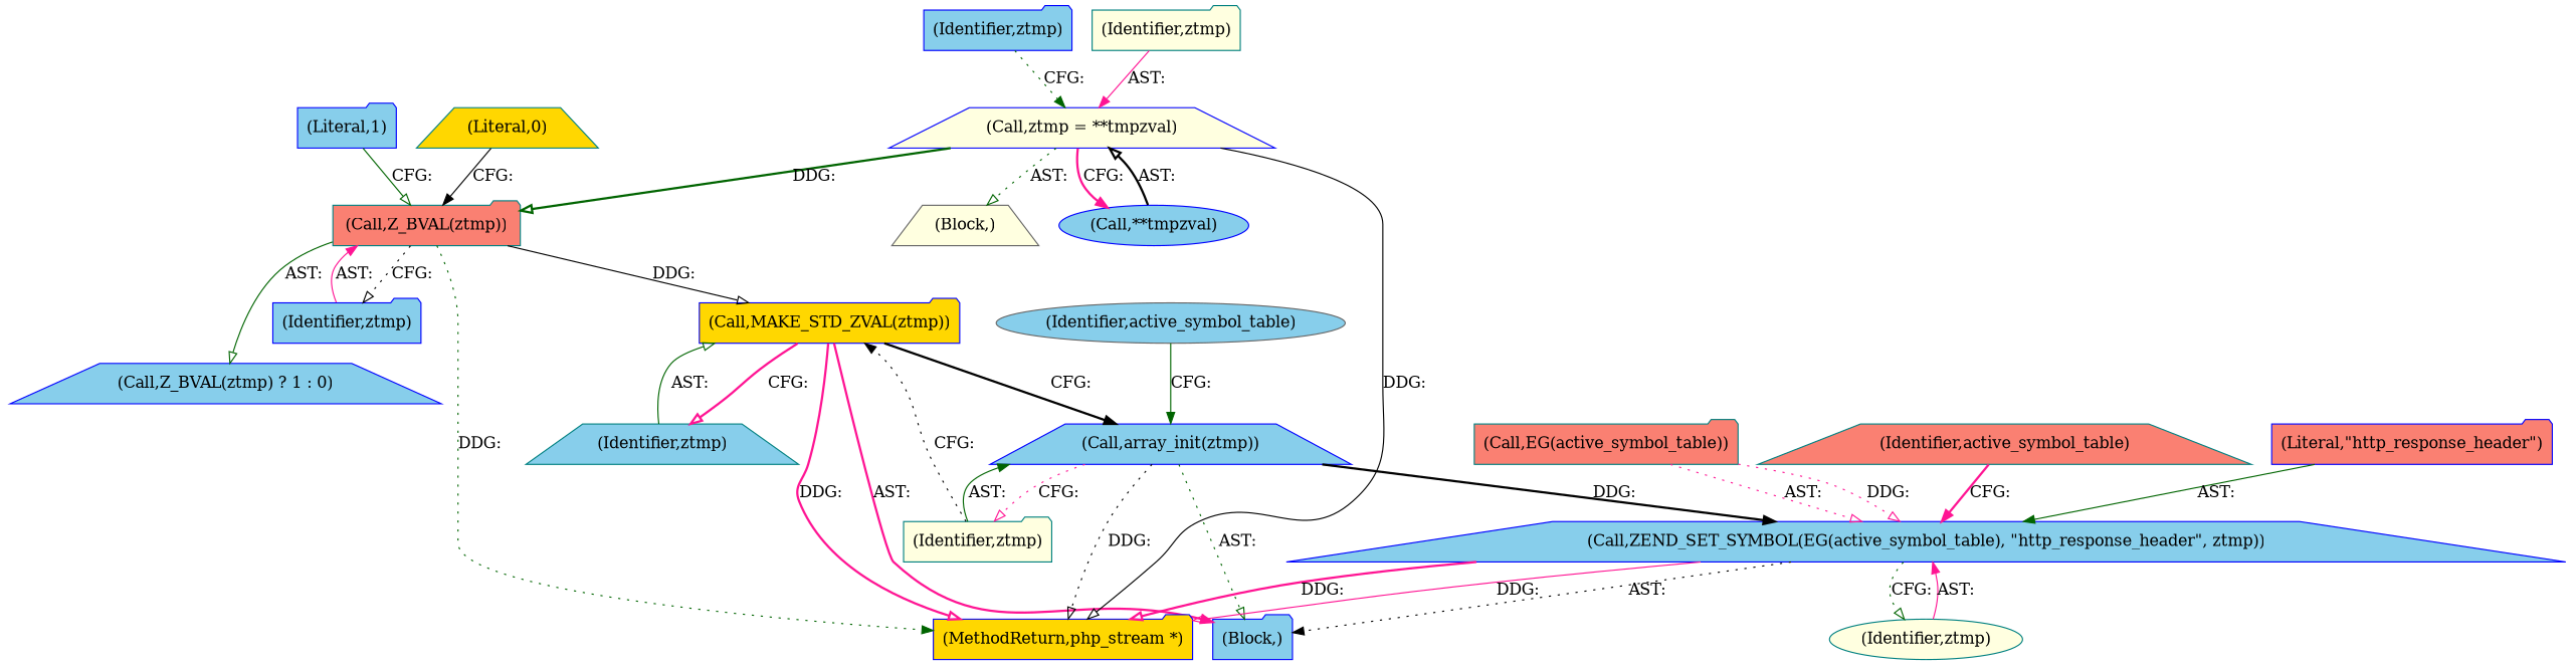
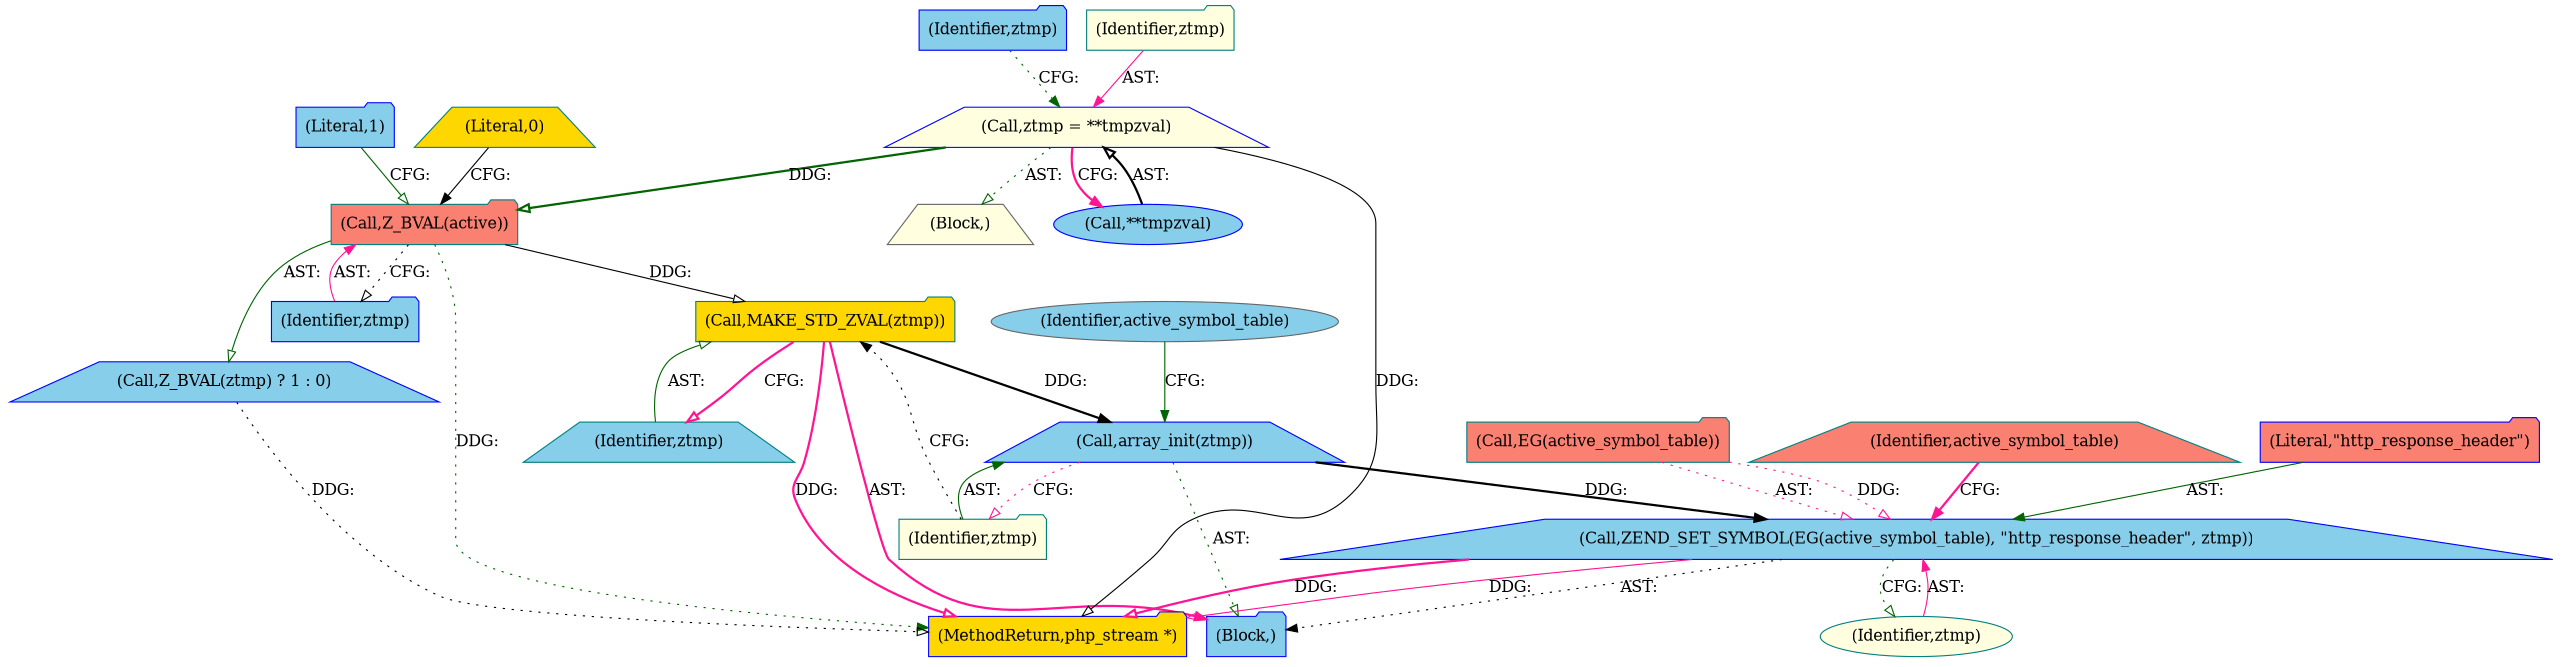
  digraph {
    node [color=blue fillcolor=skyblue shape=folder style=filled]
    edge [arrowhead=onormal color=deeppink style=solid]
-   n1 [fillcolor=gold label="(Call,MAKE_STD_ZVAL(ztmp))"]
+   n1 [color=teal fillcolor=gold label="(Call,MAKE_STD_ZVAL(ztmp))"]
    n2 [label="(Call,array_init(ztmp))" shape=trapezium]
    n3 [label="(Block,)"]
    n4 [color=teal label="(Identifier,ztmp)" shape=trapezium]
    n5 [fillcolor=gold label="(MethodReturn,php_stream *)"]
    n6 [label="(Call,ZEND_SET_SYMBOL(EG(active_symbol_table), \"http_response_header\", ztmp))" shape=trapezium]
    n7 [color=teal fillcolor=lightyellow label="(Identifier,ztmp)"]
-   n8 [color=teal fillcolor=salmon label="(Call,Z_BVAL(ztmp))"]
+   n8 [color=teal fillcolor=salmon label="(Call,Z_BVAL(active))"]
    n9 [label="(Identifier,ztmp)"]
    n10 [label="(Call,Z_BVAL(ztmp) ? 1 : 0)" shape=trapezium]
    n11 [fillcolor=lightyellow label="(Call,ztmp = **tmpzval)" shape=trapezium]
    n12 [color=gray40 fillcolor=lightyellow label="(Block,)" shape=trapezium]
    n13 [label="(Call,**tmpzval)" shape=ellipse]
    n14 [color=teal fillcolor=lightyellow label="(Identifier,ztmp)" shape=ellipse]
    n15 [label="(Identifier,ztmp)"]
    n16 [color=teal fillcolor=salmon label="(Call,EG(active_symbol_table))"]
    n17 [color=teal fillcolor=salmon label="(Identifier,active_symbol_table)" shape=trapezium]
    n18 [color=gray40 label="(Identifier,active_symbol_table)" shape=ellipse]
    n19 [color=teal fillcolor=lightyellow label="(Identifier,ztmp)"]
    n20 [fillcolor=salmon label="(Literal,\"http_response_header\")"]
    n21 [label="(Literal,1)"]
    n22 [color=teal fillcolor=gold label="(Literal,0)" shape=trapezium]
-   n1 -> n2 [arrowhead=normal color=black label="CFG: " style=bold]
+   n1 -> n2 [arrowhead=normal color=black label="DDG: " style=bold]
    n1 -> n3 [arrowhead=normal label="AST: " style=bold]
    n1 -> n4 [label="CFG: " style=bold]
    n1 -> n5 [label="DDG: " style=bold]
    n2 -> n3 [color=darkgreen label="AST: " style=dotted]
-   n2 -> n5 [color=black label="DDG: " style=dotted]
+   n10 -> n5 [color=black label="DDG: " style=dotted]
    n2 -> n6 [arrowhead=normal color=black label="DDG: " style=bold]
    n2 -> n7 [label="CFG: " style=dotted]
    n4 -> n1 [color=darkgreen label="AST: "]
    n6 -> n3 [arrowhead=normal color=black label="AST: " style=dotted]
    n6 -> n5 [label="DDG: "]
    n6 -> n5 [label="DDG: " style=bold]
    n6 -> n14 [color=darkgreen label="CFG: " style=dotted]
    n7 -> n1 [arrowhead=normal color=black label="CFG: " style=dotted]
    n7 -> n2 [arrowhead=normal color=darkgreen label="AST: "]
    n8 -> n1 [color=black label="DDG: "]
    n8 -> n5 [arrowhead=normal color=darkgreen label="DDG: " style=dotted]
    n8 -> n9 [color=black label="CFG: " style=dotted]
    n8 -> n10 [color=darkgreen label="AST: "]
    n9 -> n8 [arrowhead=normal label="AST: "]
    n11 -> n5 [color=black label="DDG: "]
    n11 -> n8 [color=darkgreen label="DDG: " style=bold]
    n11 -> n12 [color=darkgreen label="AST: " style=dotted]
    n11 -> n13 [arrowhead=normal label="CFG: " style=bold]
    n13 -> n11 [color=black label="AST: " style=bold]
    n14 -> n6 [arrowhead=normal label="AST: "]
    n15 -> n11 [arrowhead=normal color=darkgreen label="CFG: " style=dotted]
    n16 -> n6 [label="AST: " style=dotted]
    n16 -> n6 [label="DDG: " style=dotted]
    n17 -> n6 [arrowhead=normal label="CFG: " style=bold]
    n18 -> n2 [arrowhead=normal color=darkgreen label="CFG: "]
    n19 -> n11 [arrowhead=normal label="AST: "]
    n20 -> n6 [arrowhead=normal color=darkgreen label="AST: "]
    n21 -> n8 [color=darkgreen label="CFG: "]
    n22 -> n8 [arrowhead=normal color=black label="CFG: "]
  }
